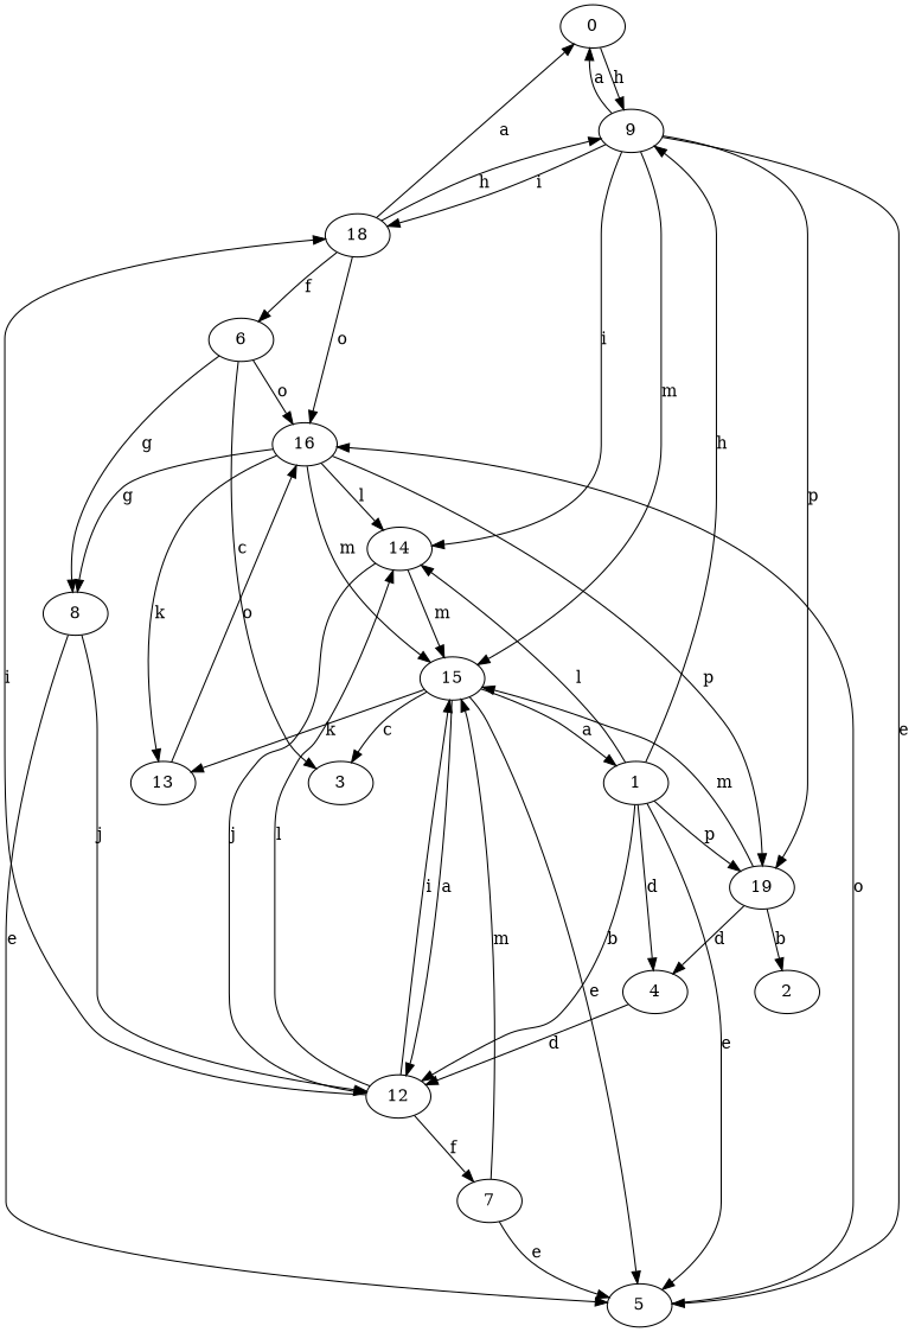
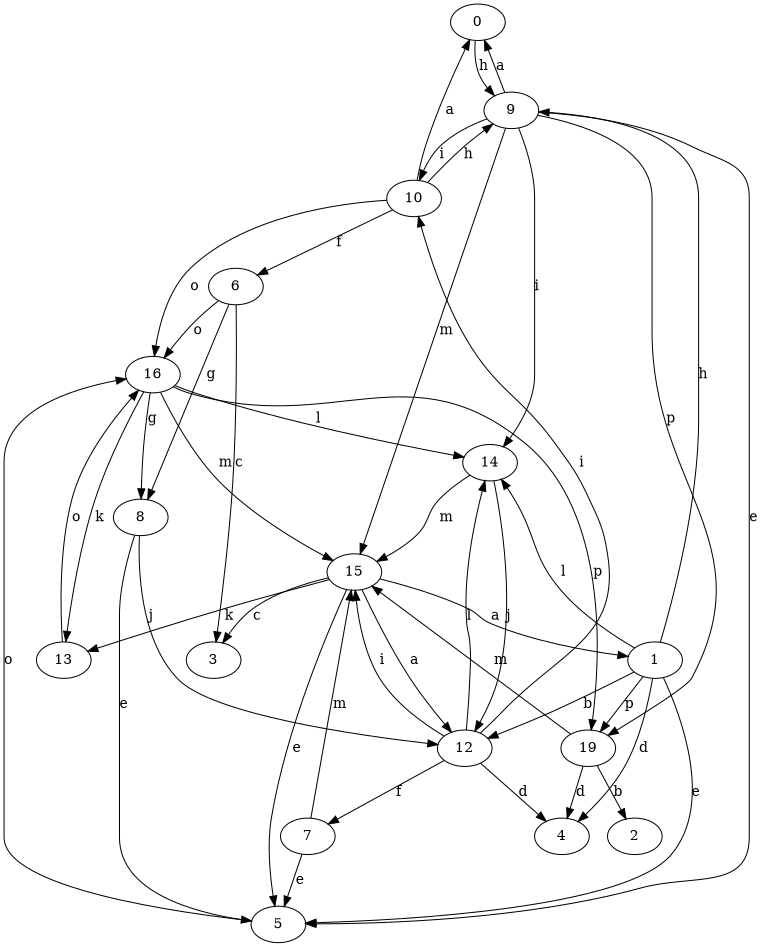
  strict digraph {
    0
    9
    5
    14
    19
    15
-   10 [label=18]
+   10
    1
    4
    12
    16
    2
    8
    13
    6
    3
    7
    0 -> 9 [label=h]
    9 -> 0 [label=a]
    9 -> 5 [label=e]
    9 -> 14 [label=i]
    9 -> 19 [label=p]
    9 -> 15 [label=m]
    9 -> 10 [label=i]
    5 -> 16 [label=o]
    14 -> 15 [label=m]
    14 -> 12 [label=j]
    19 -> 15 [label=m]
    19 -> 4 [label=d]
    19 -> 2 [label=b]
    15 -> 5 [label=e]
    15 -> 1 [label=a]
    15 -> 12 [label=a]
    15 -> 13 [label=k]
    15 -> 3 [label=c]
    10 -> 0 [label=a]
    10 -> 9 [label=h]
    10 -> 16 [label=o]
    10 -> 6 [label=f]
    1 -> 9 [label=h]
    1 -> 5 [label=e]
    1 -> 14 [label=l]
    1 -> 19 [label=p]
    1 -> 4 [label=d]
    1 -> 12 [label=b]
    12 -> 14 [label=l]
    12 -> 15 [label=i]
    12 -> 10 [label=i]
-   4 -> 12 [label=d]
+   12 -> 4 [label=d]
    12 -> 7 [label=f]
    16 -> 14 [label=l]
    16 -> 19 [label=p]
    16 -> 15 [label=m]
    16 -> 8 [label=g]
    16 -> 13 [label=k]
    8 -> 5 [label=e]
    8 -> 12 [label=j]
    13 -> 16 [label=o]
    6 -> 16 [label=o]
    6 -> 8 [label=g]
    6 -> 3 [label=c]
    7 -> 5 [label=e]
    7 -> 15 [label=m]
  }
